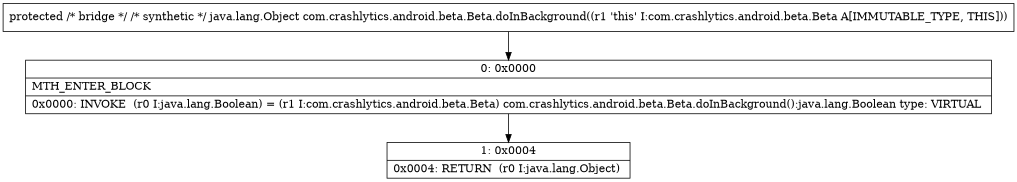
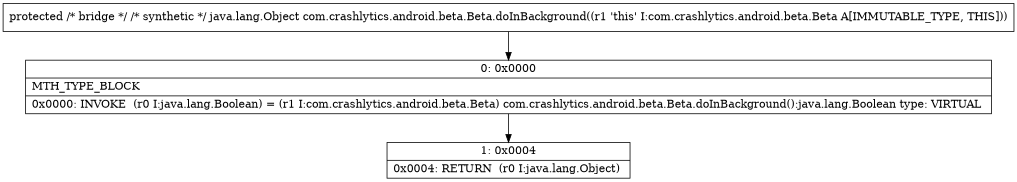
  digraph {
    node [shape=record]
-   n1 [label="{0\:\ 0x0000|MTH_ENTER_BLOCK\l|0x0000: INVOKE  (r0 I:java.lang.Boolean) = (r1 I:com.crashlytics.android.beta.Beta) com.crashlytics.android.beta.Beta.doInBackground():java.lang.Boolean type: VIRTUAL \l}"]
+   n1 [label="{0\:\ 0x0000|MTH_TYPE_BLOCK\l|0x0000: INVOKE  (r0 I:java.lang.Boolean) = (r1 I:com.crashlytics.android.beta.Beta) com.crashlytics.android.beta.Beta.doInBackground():java.lang.Boolean type: VIRTUAL \l}"]
    n2 [label="{1\:\ 0x0004|0x0004: RETURN  (r0 I:java.lang.Object) \l}"]
    n3 [label="{protected \/* bridge *\/ \/* synthetic *\/ java.lang.Object com.crashlytics.android.beta.Beta.doInBackground((r1 'this' I:com.crashlytics.android.beta.Beta A[IMMUTABLE_TYPE, THIS])) }"]
    n1 -> n2
    n3 -> n1
  }
